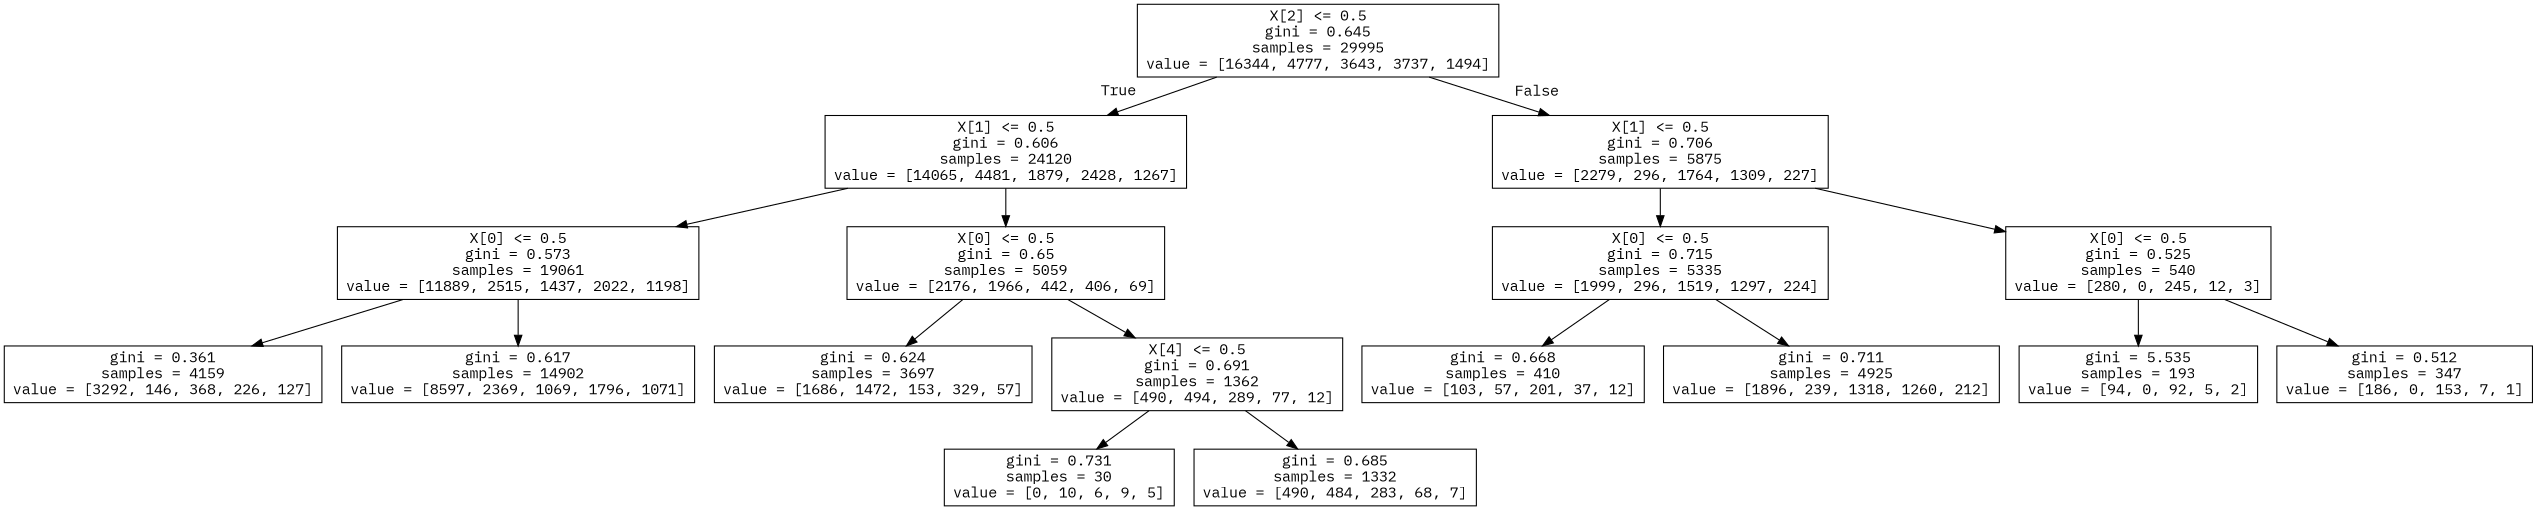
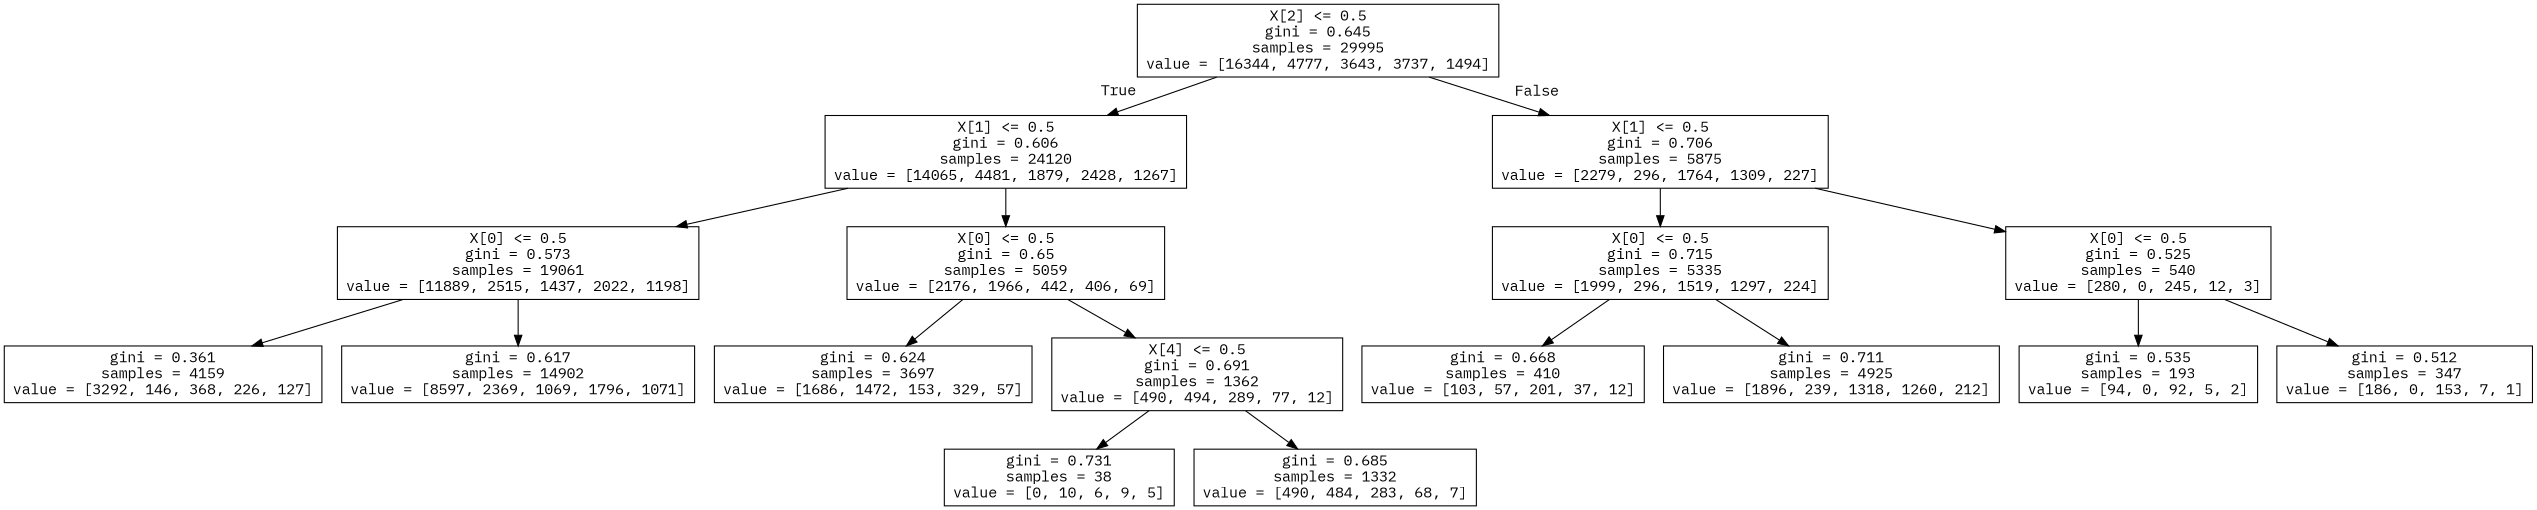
  digraph {
    fontname="IBM Plex Mono"
    node [fontname="IBM Plex Mono" shape=box]
    edge [fontname="IBM Plex Mono"]
    n1 [label="X[2] <= 0.5\ngini = 0.645\nsamples = 29995\nvalue = [16344, 4777, 3643, 3737, 1494]"]
    n2 [label="X[1] <= 0.5\ngini = 0.606\nsamples = 24120\nvalue = [14065, 4481, 1879, 2428, 1267]"]
    n3 [label="X[1] <= 0.5\ngini = 0.706\nsamples = 5875\nvalue = [2279, 296, 1764, 1309, 227]"]
    n4 [label="X[0] <= 0.5\ngini = 0.573\nsamples = 19061\nvalue = [11889, 2515, 1437, 2022, 1198]"]
    n5 [label="X[0] <= 0.5\ngini = 0.65\nsamples = 5059\nvalue = [2176, 1966, 442, 406, 69]"]
    n6 [label="X[0] <= 0.5\ngini = 0.715\nsamples = 5335\nvalue = [1999, 296, 1519, 1297, 224]"]
    n7 [label="X[0] <= 0.5\ngini = 0.525\nsamples = 540\nvalue = [280, 0, 245, 12, 3]"]
    n8 [label="gini = 0.361\nsamples = 4159\nvalue = [3292, 146, 368, 226, 127]"]
    n9 [label="gini = 0.617\nsamples = 14902\nvalue = [8597, 2369, 1069, 1796, 1071]"]
    n10 [label="gini = 0.624\nsamples = 3697\nvalue = [1686, 1472, 153, 329, 57]"]
    n11 [label="X[4] <= 0.5\ngini = 0.691\nsamples = 1362\nvalue = [490, 494, 289, 77, 12]"]
-   n12 [label="gini = 0.731\nsamples = 30\nvalue = [0, 10, 6, 9, 5]"]
+   n12 [label="gini = 0.731\nsamples = 38\nvalue = [0, 10, 6, 9, 5]"]
    n13 [label="gini = 0.685\nsamples = 1332\nvalue = [490, 484, 283, 68, 7]"]
    n14 [label="gini = 0.668\nsamples = 410\nvalue = [103, 57, 201, 37, 12]"]
    n15 [label="gini = 0.711\nsamples = 4925\nvalue = [1896, 239, 1318, 1260, 212]"]
-   n16 [label="gini = 5.535\nsamples = 193\nvalue = [94, 0, 92, 5, 2]"]
+   n16 [label="gini = 0.535\nsamples = 193\nvalue = [94, 0, 92, 5, 2]"]
    n17 [label="gini = 0.512\nsamples = 347\nvalue = [186, 0, 153, 7, 1]"]
    n1 -> n2 [headlabel=True labelangle=45 labeldistance=2.5]
    n1 -> n3 [headlabel=False labelangle=-45 labeldistance=2.5]
    n2 -> n4
    n2 -> n5
    n3 -> n6
    n3 -> n7
    n4 -> n8
    n4 -> n9
    n5 -> n10
    n5 -> n11
    n6 -> n14
    n6 -> n15
    n7 -> n16
    n7 -> n17
    n11 -> n12
    n11 -> n13
  }
